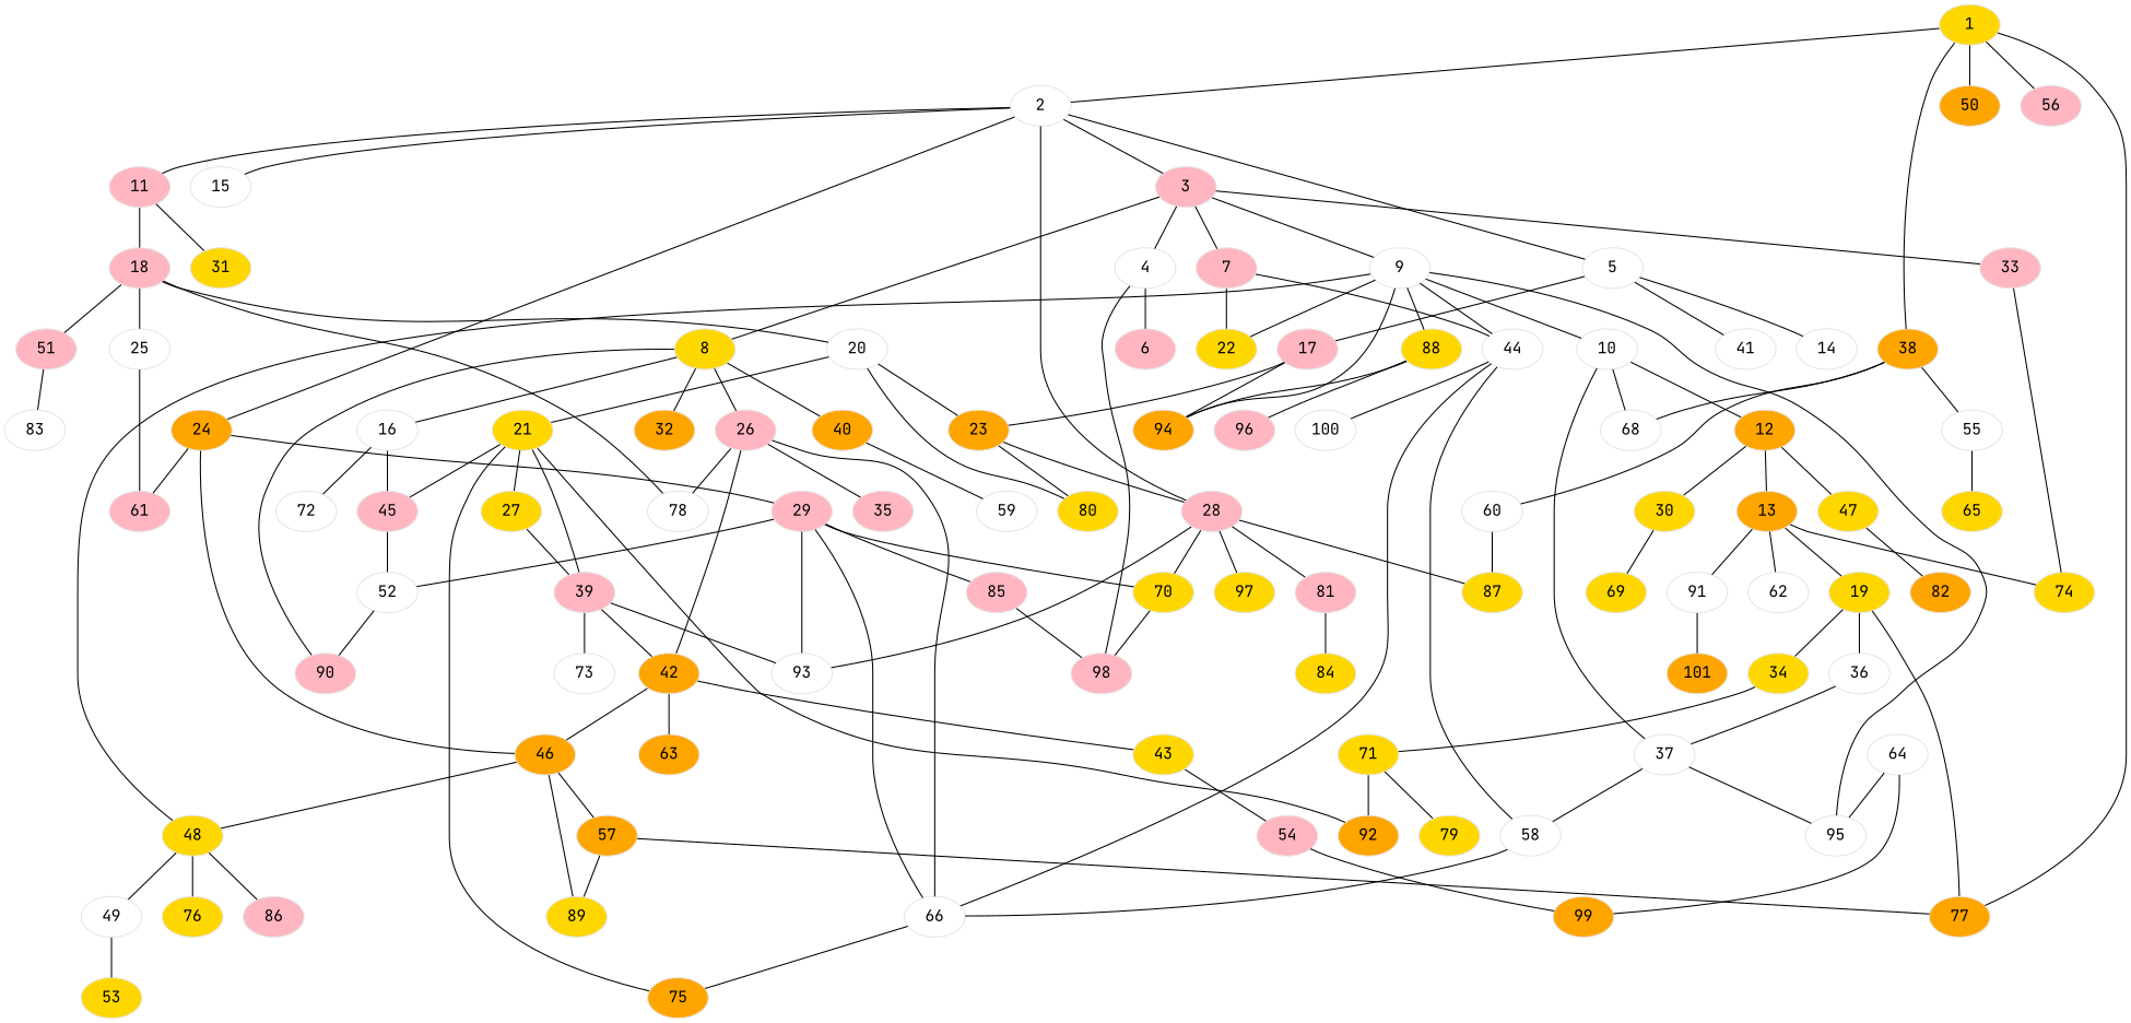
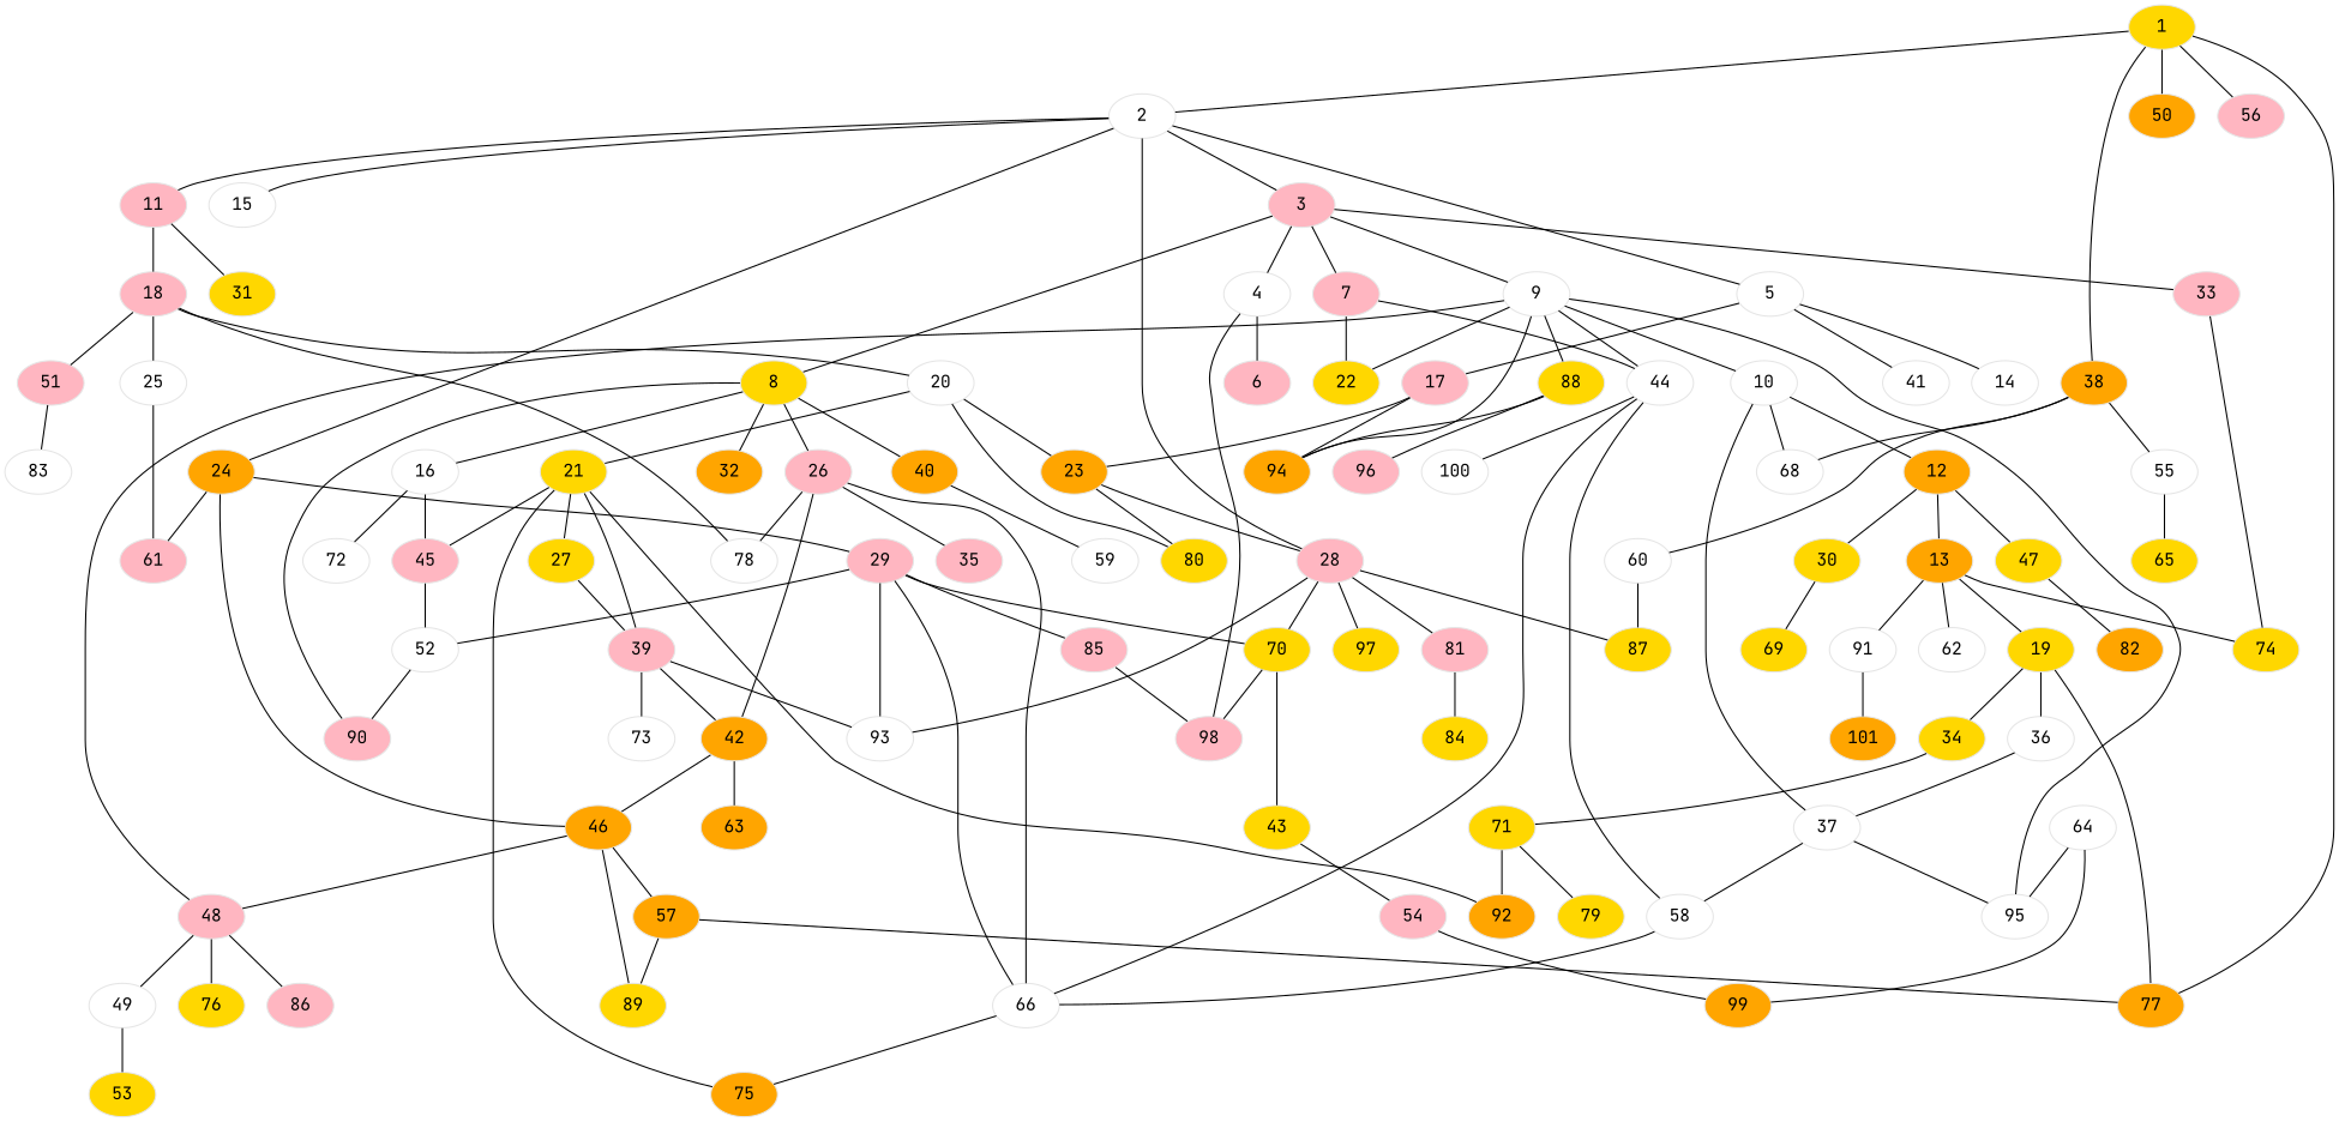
  graph {
    fontname="JetBrains Mono"
    node [color=gray90 fillcolor=white fontname="JetBrains Mono" style=filled]
    edge [fontname="JetBrains Mono"]
    1 [fillcolor=gold]
    2
    38 [fillcolor=orange]
    50 [fillcolor=orange]
    56 [fillcolor=lightpink]
    77 [fillcolor=orange]
    3 [fillcolor=lightpink]
    5
    11 [fillcolor=lightpink]
    15
    24 [fillcolor=orange]
    28 [fillcolor=lightpink]
    68
    55
    60
    4
    7 [fillcolor=lightpink]
    8 [fillcolor=gold]
    9
    33 [fillcolor=lightpink]
    14
    17 [fillcolor=lightpink]
    41
    18 [fillcolor=lightpink]
    31 [fillcolor=gold]
    29 [fillcolor=lightpink]
    46 [fillcolor=orange]
    61 [fillcolor=lightpink]
    87 [fillcolor=gold]
    70 [fillcolor=gold]
    81 [fillcolor=lightpink]
    93
    97 [fillcolor=gold]
    6 [fillcolor=lightpink]
    98 [fillcolor=lightpink]
    22 [fillcolor=gold]
    44
    16
    26 [fillcolor=lightpink]
    32 [fillcolor=orange]
    40 [fillcolor=orange]
    90 [fillcolor=lightpink]
    10
-   48 [fillcolor=gold]
+   48 [fillcolor=lightpink]
    88 [fillcolor=gold]
    94 [fillcolor=orange]
    95
    74 [fillcolor=gold]
    23 [fillcolor=orange]
    66
    58
    100
    45 [fillcolor=lightpink]
    72
    78
    35 [fillcolor=lightpink]
    42 [fillcolor=orange]
    59
    12 [fillcolor=orange]
    37
    49
    76 [fillcolor=gold]
    86 [fillcolor=lightpink]
    64
    99 [fillcolor=orange]
    96 [fillcolor=lightpink]
    13 [fillcolor=orange]
    30 [fillcolor=gold]
    47 [fillcolor=gold]
    20
    25
    51 [fillcolor=lightpink]
    19 [fillcolor=gold]
    62
    91
    69 [fillcolor=gold]
    82 [fillcolor=orange]
    34 [fillcolor=gold]
    36
    101 [fillcolor=orange]
    52
    80 [fillcolor=gold]
    21 [fillcolor=gold]
    83
    71 [fillcolor=gold]
    27 [fillcolor=gold]
    39 [fillcolor=lightpink]
    75 [fillcolor=orange]
    92 [fillcolor=orange]
    73
    85 [fillcolor=lightpink]
    57 [fillcolor=orange]
    89 [fillcolor=gold]
    43 [fillcolor=gold]
    63 [fillcolor=orange]
    84 [fillcolor=gold]
    79 [fillcolor=gold]
    65 [fillcolor=gold]
    54 [fillcolor=lightpink]
    53 [fillcolor=gold]
    1 -- 2
    1 -- 38
    1 -- 50
    1 -- 56
    1 -- 77
    2 -- 3
    2 -- 5
    2 -- 11
    2 -- 15
    2 -- 24
    2 -- 28
    38 -- 68
    38 -- 55
    38 -- 60
    3 -- 4
    3 -- 7
    3 -- 8
    3 -- 9
    3 -- 33
    5 -- 14
    5 -- 17
    5 -- 41
    11 -- 18
    11 -- 31
    24 -- 29
    24 -- 46
    24 -- 61
    28 -- 87
    28 -- 70
    28 -- 81
    28 -- 93
    28 -- 97
    55 -- 65
    60 -- 87
    4 -- 6
    4 -- 98
    7 -- 22
    7 -- 44
    8 -- 16
    8 -- 26
    8 -- 32
    8 -- 40
    8 -- 90
    9 -- 22
    9 -- 44
    9 -- 10
    9 -- 48
    9 -- 88
    9 -- 94
    9 -- 95
    33 -- 74
    17 -- 94
    17 -- 23
    18 -- 78
    18 -- 20
    18 -- 25
    18 -- 51
    29 -- 70
    29 -- 93
    29 -- 66
    29 -- 52
    29 -- 85
    46 -- 48
    46 -- 57
    46 -- 89
    70 -- 98
    81 -- 84
    44 -- 66
    44 -- 58
    44 -- 100
    16 -- 45
    16 -- 72
    26 -- 66
    26 -- 78
    26 -- 35
    26 -- 42
    40 -- 59
    10 -- 68
    10 -- 12
    10 -- 37
    48 -- 49
    48 -- 76
    48 -- 86
    88 -- 94
    88 -- 96
    23 -- 28
    23 -- 80
    66 -- 75
    58 -- 66
    45 -- 52
    42 -- 46
-   42 -- 43
+   70 -- 43
    42 -- 63
    12 -- 13
    12 -- 30
    12 -- 47
    37 -- 95
    37 -- 58
    49 -- 53
    64 -- 95
    64 -- 99
    13 -- 74
    13 -- 19
    13 -- 62
    13 -- 91
    30 -- 69
    47 -- 82
    20 -- 23
    20 -- 80
    20 -- 21
    25 -- 61
    51 -- 83
    19 -- 77
    19 -- 34
    19 -- 36
    91 -- 101
    34 -- 71
    36 -- 37
    52 -- 90
    21 -- 45
    21 -- 27
    21 -- 39
    21 -- 75
    21 -- 92
    71 -- 92
    71 -- 79
    27 -- 39
    39 -- 93
    39 -- 42
    39 -- 73
    85 -- 98
    57 -- 77
    57 -- 89
    43 -- 54
    54 -- 99
  }
